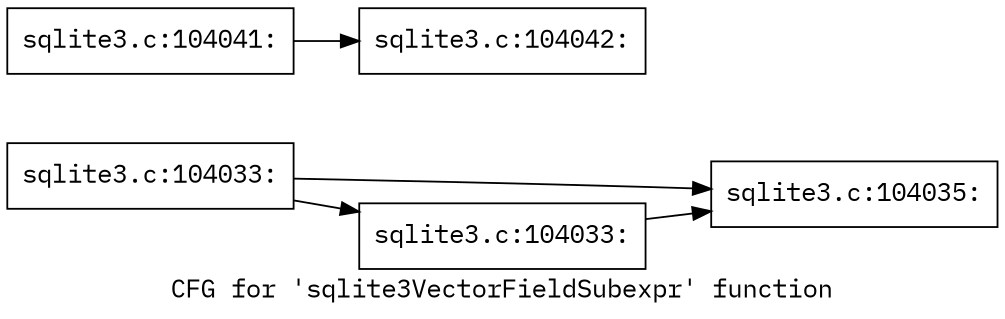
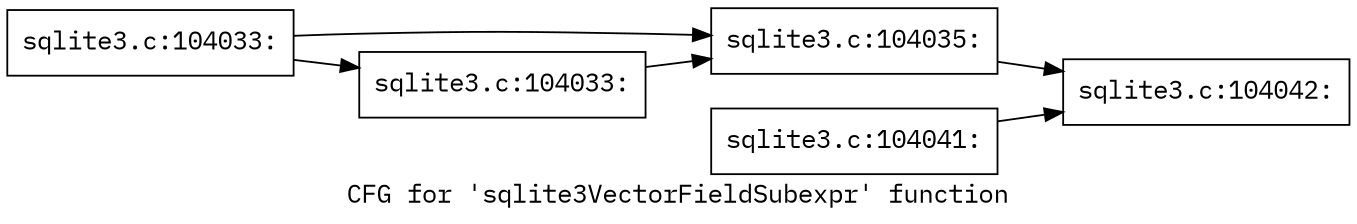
  digraph {
    fontname="IBM Plex Mono"
    label="CFG for 'sqlite3VectorFieldSubexpr' function"
    rankdir=LR
    node [fontname="IBM Plex Mono" shape=record]
    edge [fontname="IBM Plex Mono"]
    n1 [label="{sqlite3.c:104033:}"]
    n2 [label="{sqlite3.c:104035:}"]
    n3 [label="{sqlite3.c:104033:}"]
    n4 [label="{sqlite3.c:104041:}"]
    n5 [label="{sqlite3.c:104042:}"]
    n1 -> n2
    n1 -> n3
+   n2 -> n5
    n3 -> n2
    n4 -> n5
  }
